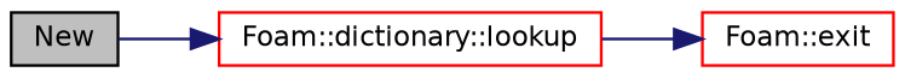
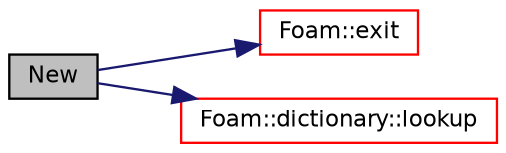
  digraph {
    rankdir=LR
    node [color=red fontname=Helvetica fontsize=10 shape=record]
    edge [color=midnightblue fontname=Helvetica fontsize=10 labelfontname=Helvetica labelfontsize=10 style=solid]
    n1 [color=black fillcolor=grey75 fontcolor=black height=0.2 label=New style=filled width=0.4]
    n2 [height=0.2 label="Foam::exit" width=0.4]
    n3 [height=0.2 label="Foam::dictionary::lookup" width=0.4]
-   n3 -> n2
+   n1 -> n2
    n1 -> n3
  }
